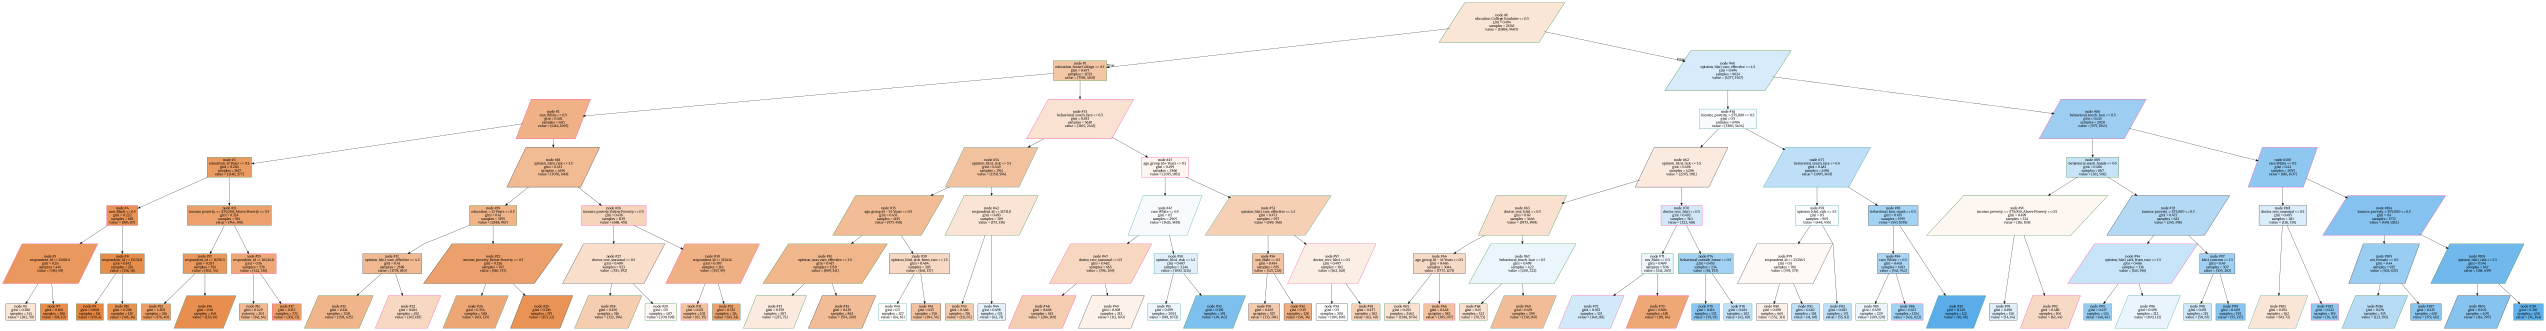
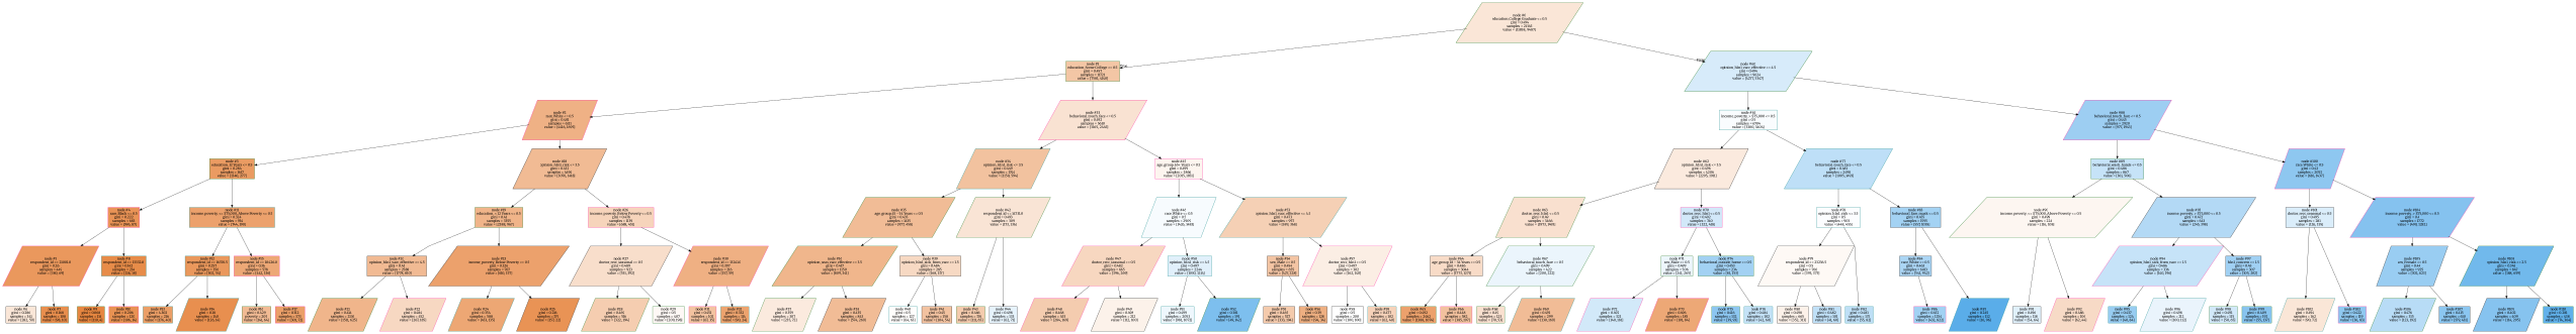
  digraph {
    fontname=Merriweather
    ranksep=equally
    splines=polyline
    node [color=darkgreen fillcolor="#fae6d7" fontname=Merriweather shape=box style=filled]
    edge [fontname=Merriweather]
    n1 [label="node #0\neducation_College Graduate <= 0.5\ngini = 0.494\nsamples = 21345\nvalue = [11858, 9487]" shape=parallelogram]
    n2 [fillcolor="#f3c6a5" label="node #1\neducation_Some College <= 0.5\ngini = 0.457\nsamples = 11721\nvalue = [7581, 4140]"]
    n3 [fillcolor="#d7ebfa" label="node #60\nopinion_h1n1_vacc_effective <= 4.5\ngini = 0.494\nsamples = 9624\nvalue = [4277, 5347]" shape=parallelogram]
    n4 [color=deeppink fillcolor="#efb185" label="node #2\nrace_White <= 0.5\ngini = 0.401\nsamples = 6111\nvalue = [4416, 1695]" shape=parallelogram]
    n5 [color=deeppink fillcolor="#f9e2d2" label="node #33\nbehavioral_touch_face <= 0.5\ngini = 0.492\nsamples = 5610\nvalue = [3165, 2445]" shape=parallelogram]
    n6 [color=teal fillcolor="#f9fcfe" label="node #61\nincome_poverty_> $75,000 <= 0.5\ngini = 0.5\nsamples = 6704\nvalue = [3300, 3404]"]
    n7 [color=deeppink fillcolor="#9dcef2" label="node #88\nbehavioral_touch_face <= 0.5\ngini = 0.445\nsamples = 2920\nvalue = [977, 1943]" shape=parallelogram]
    n8 [fillcolor="#ea9b62" label="node #3\neducation_12 Years <= 0.5\ngini = 0.284\nsamples = 1617\nvalue = [1340, 277]"]
    n9 [color=black fillcolor="#f1bb94" label="node #18\nopinion_h1n1_risk <= 3.5\ngini = 0.432\nsamples = 4494\nvalue = [3076, 1418]" shape=parallelogram]
    n10 [color=teal fillcolor="#f2c29f" label="node #34\nopinion_h1n1_risk <= 3.5\ngini = 0.449\nsamples = 1744\nvalue = [1150, 594]" shape=parallelogram]
    n11 [color=deeppink fillcolor="#fdf5ef" label="node #45\nage_group_65+ Years <= 0.5\ngini = 0.499\nsamples = 3866\nvalue = [2015, 1851]"]
    n12 [color=black fillcolor="#fbeade" label="node #62\nopinion_h1n1_risk <= 3.5\ngini = 0.496\nsamples = 4206\nvalue = [2295, 1911]" shape=parallelogram]
    n13 [color=teal fillcolor="#bedff7" label="node #77\nbehavioral_touch_face <= 0.5\ngini = 0.481\nsamples = 2498\nvalue = [1005, 1493]" shape=parallelogram]
    n14 [fillcolor="#c6e3f8" label="node #89\nbehavioral_wash_hands <= 0.5\ngini = 0.486\nsamples = 867\nvalue = [361, 506]"]
    n15 [color=deeppink fillcolor="#8ec7f0" label="node #100\nrace_White <= 0.5\ngini = 0.42\nsamples = 2053\nvalue = [616, 1437]" shape=parallelogram]
    n16 [color=deeppink fillcolor="#e99356" label="node #4\nrace_Black <= 0.5\ngini = 0.222\nsamples = 683\nvalue = [596, 87]"]
    n17 [color=teal fillcolor="#eca16c" label="node #11\nincome_poverty_<= $75,000, Above Poverty <= 0.5\ngini = 0.324\nsamples = 934\nvalue = [744, 190]"]
    n18 [fillcolor="#f0b489" label="node #19\neducation_< 12 Years <= 0.5\ngini = 0.41\nsamples = 3355\nvalue = [2388, 967]"]
    n19 [color=deeppink fillcolor="#f6d4bb" label="node #26\nincome_poverty_Below Poverty <= 0.5\ngini = 0.478\nsamples = 1139\nvalue = [688, 451]"]
    n20 [fillcolor="#f1bc96" label="node #35\nage_group_45 - 54 Years <= 0.5\ngini = 0.435\nsamples = 1435\nvalue = [977, 458]" shape=parallelogram]
    n21 [fillcolor="#f9e4d5" label="node #42\nrespondent_id <= 14731.0\ngini = 0.493\nsamples = 309\nvalue = [173, 136]" shape=parallelogram]
    n22 [color=teal fillcolor="#f7fbfe" label="node #46\nrace_White <= 0.5\ngini = 0.5\nsamples = 2909\nvalue = [1426, 1483]" shape=parallelogram]
    n23 [color=teal fillcolor="#f5d0b5" label="node #53\nopinion_h1n1_vacc_effective <= 4.5\ngini = 0.473\nsamples = 957\nvalue = [589, 368]" shape=parallelogram]
    n24 [fillcolor="#f9e0cf" label="node #63\ndoctor_recc_h1n1 <= 0.5\ngini = 0.49\nsamples = 3466\nvalue = [1973, 1493]" shape=parallelogram]
    n25 [color=deeppink fillcolor="#d2e8f9" label="node #70\ndoctor_recc_h1n1 <= 0.5\ngini = 0.492\nsamples = 740\nvalue = [322, 418]"]
    n26 [color=teal fillcolor="#fcfdff" label="node #78\nopinion_h1n1_risk <= 3.5\ngini = 0.5\nsamples = 903\nvalue = [448, 455]"]
    n27 [color=black fillcolor="#a3d2f3" label="node #83\nbehavioral_face_mask <= 0.5\ngini = 0.455\nsamples = 1595\nvalue = [557, 1038]"]
    n28 [fillcolor="#fdf6f1" label="node #90\nincome_poverty_<= $75,000, Above Poverty <= 0.5\ngini = 0.499\nsamples = 224\nvalue = [116, 108]" shape=parallelogram]
    n29 [color=black fillcolor="#b3d9f5" label="node #93\nincome_poverty_> $75,000 <= 0.5\ngini = 0.472\nsamples = 643\nvalue = [245, 398]" shape=parallelogram]
    n30 [color=black fillcolor="#daedfa" label="node #101\ndoctor_recc_seasonal <= 0.5\ngini = 0.495\nsamples = 281\nvalue = [126, 155]"]
    n31 [color=deeppink fillcolor="#85c2ef" label="node #104\nincome_poverty_> $75,000 <= 0.5\ngini = 0.4\nsamples = 1772\nvalue = [490, 1282]" shape=parallelogram]
    n32 [color=deeppink fillcolor="#ea985d" label="node #5\nrespondent_id <= 21001.0\ngini = 0.26\nsamples = 449\nvalue = [380, 69]" shape=parallelogram]
    n33 [color=teal fillcolor="#e78c49" label="node #8\nrespondent_id <= 13332.0\ngini = 0.142\nsamples = 234\nvalue = [216, 18]"]
    n34 [color=teal fillcolor="#ea985c" label="node #12\nrespondent_id <= 16376.5\ngini = 0.257\nsamples = 356\nvalue = [302, 54]"]
    n35 [color=deeppink fillcolor="#eda876" label="node #15\nrespondent_id <= 10426.0\ngini = 0.36\nsamples = 578\nvalue = [442, 136]"]
    n36 [color=black fillcolor="#f1ba93" label="node #20\nopinion_h1n1_vacc_effective <= 4.5\ngini = 0.43\nsamples = 2588\nvalue = [1778, 810]"]
    n37 [color=black fillcolor="#eca16c" label="node #23\nincome_poverty_Below Poverty <= 0.5\ngini = 0.326\nsamples = 767\nvalue = [610, 157]" shape=parallelogram]
    n38 [color=black fillcolor="#f8decb" label="node #27\ndoctor_recc_seasonal <= 0.5\ngini = 0.489\nsamples = 923\nvalue = [531, 392]" shape=parallelogram]
    n39 [color=deeppink fillcolor="#efb083" label="node #30\nrespondent_id <= 13241.0\ngini = 0.397\nsamples = 216\nvalue = [157, 59]" shape=parallelogram]
    n40 [fillcolor="#f0b68c" label="node #36\nopinion_seas_vacc_effective <= 3.5\ngini = 0.417\nsamples = 1150\nvalue = [809, 341]" shape=parallelogram]
    n41 [color=black fillcolor="#f7d9c3" label="node #39\nopinion_h1n1_sick_from_vacc <= 1.5\ngini = 0.484\nsamples = 285\nvalue = [168, 117]"]
    n42 [color=deeppink fillcolor="#f7d7c0" label="node #47\ndoctor_recc_seasonal <= 0.5\ngini = 0.482\nsamples = 665\nvalue = [396, 269]" shape=parallelogram]
    n43 [color=teal fillcolor="#e1f0fb" label="node #50\nopinion_h1n1_risk <= 4.5\ngini = 0.497\nsamples = 2244\nvalue = [1030, 1214]"]
    n44 [color=black fillcolor="#f3c4a3" label="node #54\nsex_Male <= 0.5\ngini = 0.454\nsamples = 655\nvalue = [427, 228]"]
    n45 [color=deeppink fillcolor="#fbeee4" label="node #57\ndoctor_recc_h1n1 <= 0.5\ngini = 0.497\nsamples = 302\nvalue = [162, 140]" shape=parallelogram]
    n46 [color=black fillcolor="#f8dbc7" label="node #64\nage_group_18 - 34 Years <= 0.5\ngini = 0.486\nsamples = 3044\nvalue = [1773, 1271]"]
    n47 [fillcolor="#ebf5fc" label="node #67\nbehavioral_touch_face <= 0.5\ngini = 0.499\nsamples = 422\nvalue = [200, 222]" shape=parallelogram]
    n48 [fillcolor="#edf6fd" label="node #71\nsex_Male <= 0.5\ngini = 0.499\nsamples = 506\nvalue = [241, 265]"]
    n49 [fillcolor="#a2d1f3" label="node #74\nbehavioral_outside_home <= 0.5\ngini = 0.453\nsamples = 234\nvalue = [81, 153]"]
    n50 [color=black fillcolor="#fef9f5" label="node #79\nrespondent_id <= 23236.5\ngini = 0.5\nsamples = 766\nvalue = [393, 373]" shape=parallelogram]
    n51 [color=black fillcolor="#abd5f4" label="node #84\nrace_White <= 0.5\ngini = 0.463\nsamples = 1483\nvalue = [541, 942]"]
    n52 [color=deeppink fillcolor="#c6e3f8" label="node #94\nopinion_h1n1_sick_from_vacc <= 1.5\ngini = 0.486\nsamples = 336\nvalue = [140, 196]" shape=parallelogram]
    n53 [color=black fillcolor="#a0d0f3" label="node #97\nh1n1_concern <= 1.5\ngini = 0.45\nsamples = 307\nvalue = [105, 202]"]
    n54 [color=black fillcolor="#99cdf2" label="node #105\nsex_Female <= 0.5\ngini = 0.44\nsamples = 925\nvalue = [302, 623]" shape=parallelogram]
    n55 [fillcolor="#71b9ec" label="node #108\nopinion_h1n1_risk <= 2.5\ngini = 0.345\nsamples = 847\nvalue = [188, 659]" shape=parallelogram]
    n56 [color=black label="node #6\ngini = 0.286\nsamples = 341\nvalue = [282, 59]"]
    n57 [color=teal fillcolor="#e88e4d" label="node #7\ngini = 0.168\nsamples = 108\nvalue = [98, 10]"]
    n58 [fillcolor="#e68640" label="node #9\ngini = 0.068\nsamples = 114\nvalue = [110, 4]"]
-   n59 [color=teal fillcolor="#e89253" label="node #10\ngini = 0.206\nsamples = 120\nvalue = [106, 14]"]
+   n59 [color=deeppink fillcolor="#e89253" label="node #10\ngini = 0.206\nsamples = 120\nvalue = [106, 14]"]
    n60 [color=teal fillcolor="#eb9e66" label="node #13\ngini = 4.302\nsamples = 216\nvalue = [176, 40]"]
    n61 [color=teal fillcolor="#e88f4f" label="node #14\ngini = 0.18\nsamples = 140\nvalue = [126, 14]" shape=parallelogram]
    n62 [fillcolor="#f1ba93" label="node #16\ngini = 0.429\npoverty = 205\nvalue = [141, 64]"]
    n63 [color=deeppink fillcolor="#eb9f68" label="node #17\ngini = 0.312\nsamples = 373\nvalue = [301, 72]"]
    n64 [fillcolor="#f0b58b" label="node #21\ngini = 0.414\nsamples = 2136\nvalue = [1511, 625]" shape=parallelogram]
    n65 [color=deeppink fillcolor="#f7d8c2" label="node #22\ngini = 0.484\nsamples = 452\nvalue = [267, 185]" shape=parallelogram]
    n66 [color=teal fillcolor="#eda774" label="node #24\ngini = 0.354\nsamples = 588\nvalue = [453, 135]" shape=parallelogram]
    n67 [color=black fillcolor="#e99355" label="node #25\ngini = 0.216\nsamples = 179\nvalue = [157, 22]" shape=parallelogram]
    n68 [fillcolor="#f5cdb0" label="node #28\ngini = 0.469\nsamples = 516\nvalue = [322, 194]" shape=parallelogram]
    n69 [fillcolor="#fef8f5" label="node #29\ngini = 0.5\nsamples = 407\nvalue = [209, 198]"]
    n70 [color=deeppink fillcolor="#f3c3a0" label="node #31\ngini = 0.451\nsamples = 102\nvalue = [67, 35]"]
    n71 [color=teal fillcolor="#eca36e" label="node #32\ngini = 0.332\nsamples = 114\nvalue = [90, 24]"]
    n72 [fillcolor="#fbeade" label="node #37\ngini = 0.359\nsamples = 307\nvalue = [235, 72]" shape=parallelogram]
    n73 [color=black fillcolor="#f1bc96" label="node #38\ngini = 0.435\nsamples = 843\nvalue = [574, 269]" shape=parallelogram]
    n74 [color=teal fillcolor="#fffdfc" label="node #40\ngini = 0.5\nsamples = 127\nvalue = [64, 63]"]
    n75 [color=black fillcolor="#f2c2a0" label="node #41\ngini = 0.45\nsamples = 158\nvalue = [104, 54]"]
    n76 [fillcolor="#f4cbad" label="node #43\ngini = 0.466\nsamples = 176\nvalue = [111, 65]"]
    n77 [color=black fillcolor="#e6f3fc" label="node #44\ngini = 0.498\nsamples = 133\nvalue = [62, 71]"]
    n78 [color=deeppink fillcolor="#f4ccaf" label="node #48\ngini = 0.468\nsamples = 453\nvalue = [284, 169]" shape=parallelogram]
    n79 [color=black fillcolor="#fcf2ea" label="node #49\ngini = 0.498\nsamples = 212\nvalue = [112, 100]" shape=parallelogram]
    n80 [color=teal fillcolor="#eef7fd" label="node #51\ngini = 0.499\nsamples = 2053\nvalue = [981, 1072]"]
    n81 [fillcolor="#7dbfee" label="node #52\ngini = 0.381\nsamples = 191\nvalue = [49, 142]" shape=parallelogram]
    n82 [color=black fillcolor="#f4caac" label="node #55\ngini = 0.465\nsamples = 527\nvalue = [333, 194]"]
    n83 [color=black fillcolor="#eeaf81" label="node #56\ngini = 0.39\nsamples = 128\nvalue = [94, 34]"]
    n84 [color=black fillcolor="#ffffff" label="node #58\ngini = 0.5\nsamples = 200\nvalue = [100, 100]"]
    n85 [color=teal fillcolor="#f6d2b9" label="node #59\ngini = 0.477\nsamples = 102\nvalue = [62, 40]"]
-   n86 [fillcolor="#f9e2d2" label="node #65\ngini = 0.492\nsamples = 2462\nvalue = [1388, 1074]"]
+   n86 [fillcolor="#eca16c" label="node #65\ngini = 0.492\nsamples = 2462\nvalue = [1388, 1074]"]
    n87 [color=deeppink fillcolor="#f2c19e" label="node #66\ngini = 0.448\nsamples = 582\nvalue = [385, 197]"]
    n88 [fillcolor="#f9e0cf" label="node #68\ngini = 0.49\nsamples = 123\nvalue = [70, 53]"]
    n89 [color=teal fillcolor="#f1bc96" label="node #69\ngini = 0.491\nsamples = 299\nvalue = [130, 169]" shape=parallelogram]
    n90 [color=deeppink fillcolor="#d2e9f9" label="node #72\ngini = 0.492\nsamples = 321\nvalue = [140, 181]" shape=parallelogram]
    n91 [color=deeppink fillcolor="#eda876" label="node #73\ngini = 0.496\nsamples = 185\nvalue = [101, 84]" shape=parallelogram]
    n92 [fillcolor="#8cc6f0" label="node #75\ngini = 0.416\nsamples = 132\nvalue = [39, 93]"]
    n93 [color=teal fillcolor="#c4e2f7" label="node #76\ngini = 0.484\nsamples = 102\nvalue = [42, 60]"]
    n94 [color=black fillcolor="#fcf1e9" label="node #80\ngini = 0.498\nsamples = 665\nvalue = [352, 313]"]
    n95 [color=black fillcolor="#c0e0f7" label="node #81\ngini = 0.482\nsamples = 101\nvalue = [41, 60]"]
    n96 [color=teal fillcolor="#bedff6" label="node #82\ngini = 0.481\nsamples = 137\nvalue = [55, 82]"]
-   n97 [fillcolor="#edf6fd" label="node #85\ngini = 0.499\nsamples = 229\nvalue = [109, 120]"]
    n98 [color=deeppink fillcolor="#a1d1f3" label="node #86\ngini = 0.452\nsamples = 1254\nvalue = [432, 822]"]
    n99 [color=teal fillcolor="#5aade9" label="node #87\ngini = 0.245\nsamples = 112\nvalue = [16, 96]" shape=parallelogram]
    n100 [color=black fillcolor="#e0f0fb" label="node #91\ngini = 0.496\nsamples = 118\nvalue = [54, 64]"]
    n101 [color=deeppink fillcolor="#f7dac6" label="node #92\ngini = 0.486\nsamples = 106\nvalue = [62, 44]" shape=parallelogram]
    n102 [color=teal fillcolor="#97ccf1" label="node #95\ngini = 0.437\nsamples = 124\nvalue = [40, 84]"]
    n103 [color=teal fillcolor="#eaf4fc" label="node #96\ngini = 0.498\nsamples = 212\nvalue = [100, 112]" shape=parallelogram]
    n104 [fillcolor="#d1e8f9" label="node #98\ngini = 0.491\nsamples = 115\nvalue = [50, 65]"]
    n105 [fillcolor="#88c4ef" label="node #99\ngini = 0.409\nsamples = 192\nvalue = [55, 137]"]
    n106 [color=teal label="node #102\ngini = 0.494\nsamples = 162\nvalue = [90, 72]" shape=parallelogram]
    n107 [color=deeppink fillcolor="#8fc8f0" label="node #103\ngini = 0.422\nsamples = 119\nvalue = [36, 83]"]
    n108 [fillcolor="#b8dcf6" label="node #106\ngini = 0.476\nsamples = 315\nvalue = [123, 192]" shape=parallelogram]
    n109 [color=black fillcolor="#8bc6f0" label="node #107\ngini = 0.415\nsamples = 610\nvalue = [179, 431]"]
    n110 [color=black fillcolor="#86c3ef" label="node #109\ngini = 0.402\nsamples = 409\nvalue = [114, 295]" shape=parallelogram]
    n111 [fillcolor="#61b1ea" label="node #110\ngini = 0.281\nsamples = 438\nvalue = [74, 364]"]
    subgraph sub_1 {
      rank=same
      n1
    }
    subgraph sub_2 {
      rank=same
      n2
      n3
    }
    subgraph sub_3 {
      rank=same
      n4
      n5
      n6
      n7
    }
    subgraph sub_4 {
      rank=same
      n8
      n9
      n10
      n11
      n12
      n13
      n14
      n15
    }
    subgraph sub_5 {
      rank=same
      n16
      n17
      n18
      n19
      n20
      n21
      n22
      n23
      n24
      n25
      n26
      n27
      n28
      n29
      n30
      n31
    }
    subgraph sub_6 {
      rank=same
      n32
      n33
      n34
      n35
      n36
      n37
      n38
      n39
      n40
      n41
      n42
      n43
      n44
      n45
      n46
      n47
      n48
      n49
      n50
      n51
      n52
      n53
      n54
      n55
    }
    subgraph sub_7 {
      rank=same
      n56
      n57
      n58
      n59
      n60
      n61
      n62
      n63
      n64
      n65
      n66
      n67
      n68
      n69
      n70
      n71
      n72
      n73
      n74
      n75
      n76
      n77
      n78
      n79
      n80
      n81
      n82
      n83
      n84
      n85
      n86
      n87
      n88
      n89
      n90
      n91
      n92
      n93
      n94
      n95
      n96
-     n97
      n98
      n99
      n100
      n101
      n102
      n103
      n104
      n105
      n106
      n107
      n108
      n109
      n110
      n111
    }
    n1 -> n2 [headlabel=True labelangle=45 labeldistance=2.5]
    n1 -> n3 [headlabel=False labelangle=-45 labeldistance=2.5]
    n2 -> n4
    n2 -> n5
    n3 -> n6
    n3 -> n7
    n4 -> n8
    n4 -> n9
    n5 -> n10
    n5 -> n11
    n6 -> n12
    n6 -> n13
    n7 -> n14
    n7 -> n15
    n8 -> n16
    n8 -> n17
    n9 -> n18
    n9 -> n19
    n10 -> n20
    n10 -> n21
    n11 -> n22
    n11 -> n23
    n12 -> n24
    n12 -> n25
    n13 -> n26
    n13 -> n27
    n14 -> n28
    n14 -> n29
    n15 -> n30
    n15 -> n31
    n16 -> n32
    n16 -> n33
    n17 -> n34
    n17 -> n35
    n18 -> n36
    n18 -> n37
    n19 -> n38
    n19 -> n39
    n20 -> n40
    n20 -> n41
    n21 -> n76
    n21 -> n77
    n22 -> n42
    n22 -> n43
    n23 -> n44
    n23 -> n45
    n24 -> n46
    n24 -> n47
    n25 -> n48
    n25 -> n49
    n26 -> n50
    n26 -> n96
    n27 -> n51
    n27 -> n99
    n28 -> n100
    n28 -> n101
    n29 -> n52
    n29 -> n53
    n30 -> n106
    n30 -> n107
    n31 -> n54
    n31 -> n55
    n32 -> n56
    n32 -> n57
    n33 -> n58
    n33 -> n59
    n34 -> n60
    n34 -> n61
    n35 -> n62
    n35 -> n63
    n36 -> n64
    n36 -> n65
    n37 -> n66
    n37 -> n67
    n38 -> n68
    n38 -> n69
    n39 -> n70
    n39 -> n71
    n40 -> n72
    n40 -> n73
    n41 -> n74
    n41 -> n75
    n42 -> n78
    n42 -> n79
    n43 -> n80
    n43 -> n81
    n44 -> n82
    n44 -> n83
    n45 -> n84
    n45 -> n85
    n46 -> n86
    n46 -> n87
    n47 -> n88
    n47 -> n89
    n48 -> n90
    n48 -> n91
    n49 -> n92
    n49 -> n93
    n50 -> n94
    n50 -> n95
-   n51 -> n97
    n51 -> n98
    n52 -> n102
    n52 -> n103
    n53 -> n104
    n53 -> n105
    n54 -> n108
    n54 -> n109
    n55 -> n110
    n55 -> n111
  }
